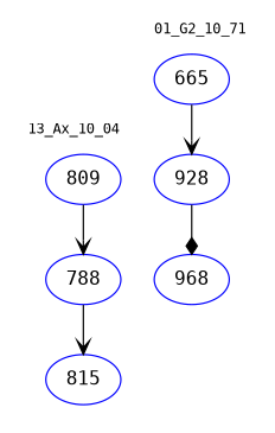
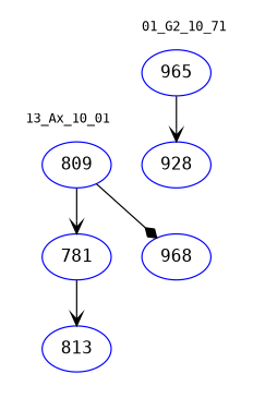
  digraph {
    fontname="DejaVu Sans Mono"
    node [color=blue fontname="DejaVu Sans Mono"]
    edge [arrowhead=vee color=black fontname="DejaVu Sans Mono"]
    n1 [label=809]
-   n2 [label=788]
-   n3 [label=815]
-   n4 [label=665]
+   n2 [label=781]
+   n3 [label=813]
+   n4 [label=965]
    n5 [label=928]
    n6 [label=968]
    subgraph cluster_1 {
      color=white
      fontsize=10
-     label="13_Ax_10_04"
+     label="13_Ax_10_01"
      n1
      n2
      n3
    }
    subgraph cluster_2 {
      color=white
      fontsize=10
      label="01_G2_10_71"
      n4
      n5
      n6
    }
    n1 -> n2
    n2 -> n3
    n4 -> n5
-   n5 -> n6 [arrowhead=diamond]
+   n1 -> n6 [arrowhead=diamond]
  }
